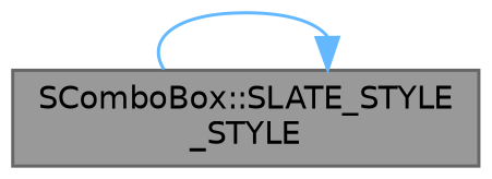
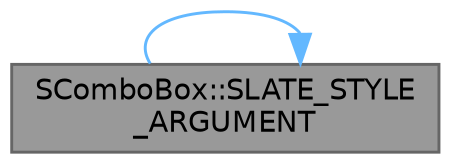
  digraph {
    rankdir=LR
-   n1 [color=gray40 fillcolor=grey60 fontcolor=black fontname=Helvetica fontsize=10 height=0.2 label="SComboBox::SLATE_STYLE\l_STYLE" shape=box style=filled width=0.4]
+   n1 [color=gray40 fillcolor=grey60 fontcolor=black fontname=Helvetica fontsize=10 height=0.2 label="SComboBox::SLATE_STYLE\l_ARGUMENT" shape=box style=filled width=0.4]
    n1 -> n1 [color=steelblue1 fontname=Helvetica fontsize=10 labelfontname=Helvetica labelfontsize=10 style=solid]
  }
